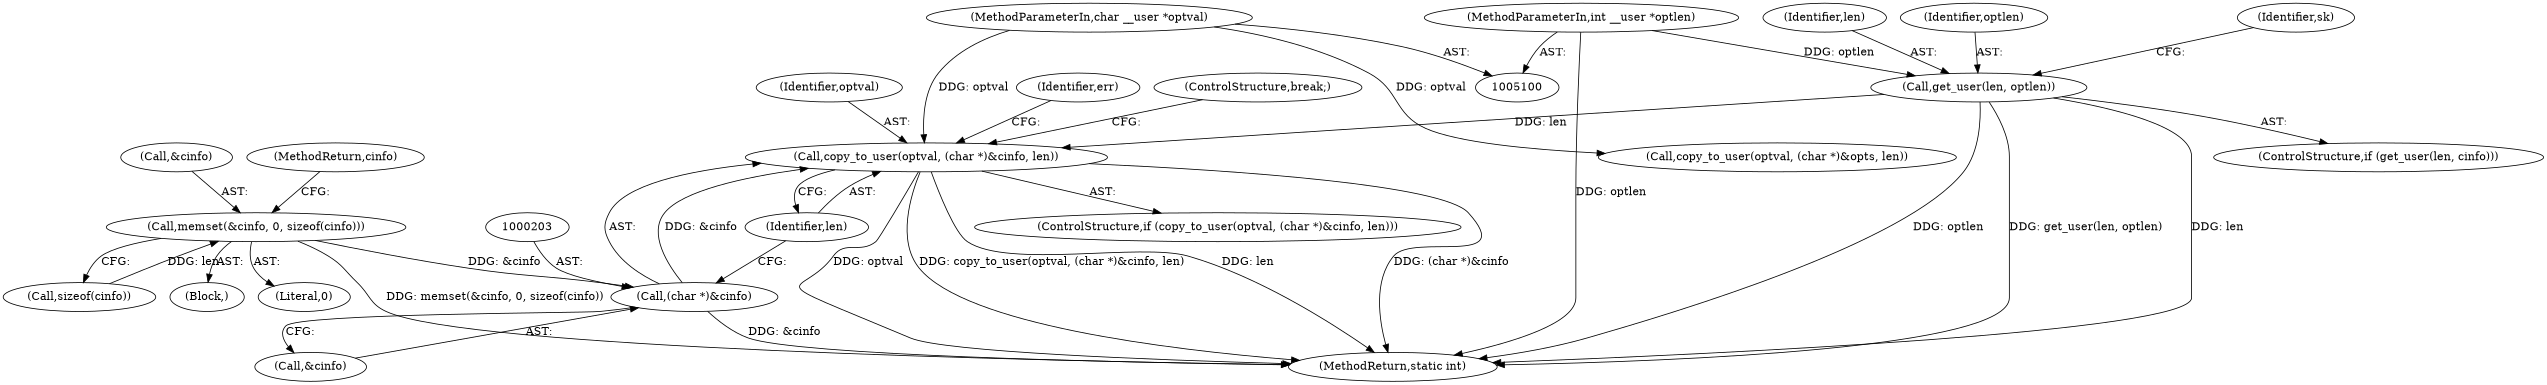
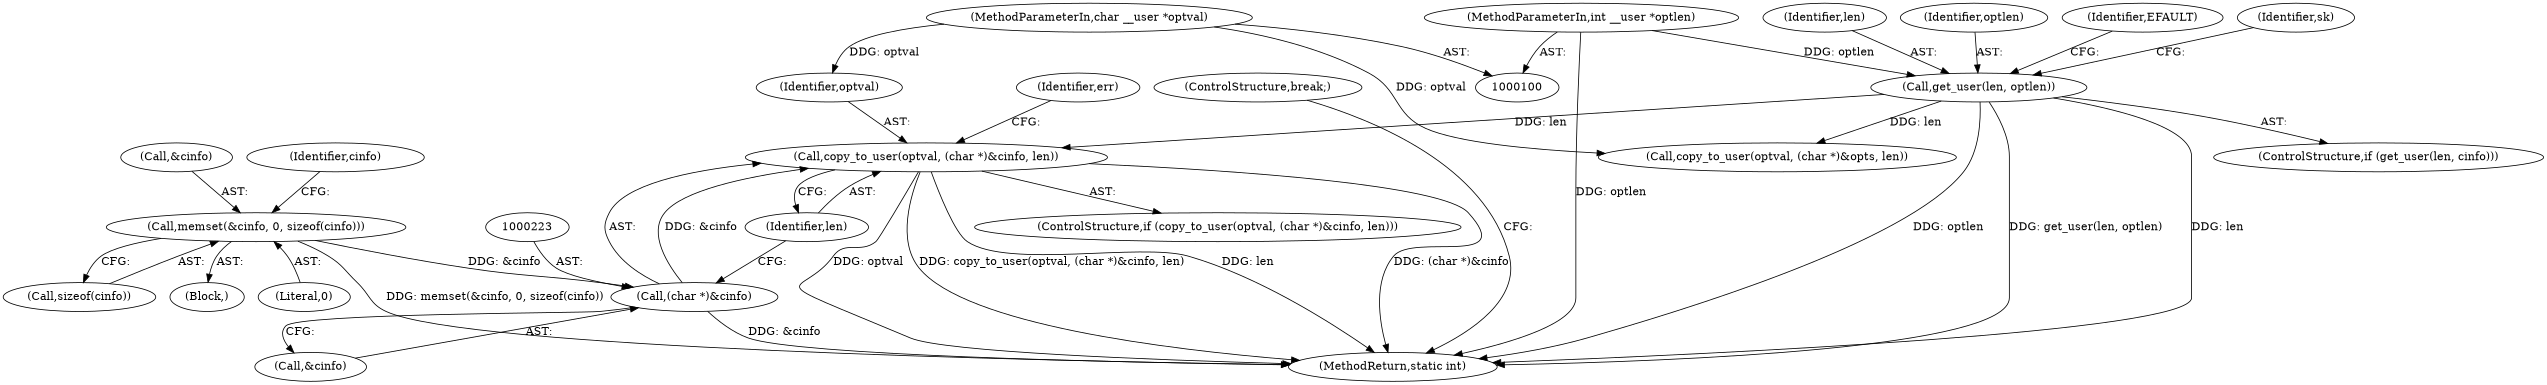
  digraph {
    n1 [label="(Call,copy_to_user(optval, (char *)&cinfo, len))"]
    n2 [label="(ControlStructure,if (copy_to_user(optval, (char *)&cinfo, len)))"]
    n3 [label="(MethodReturn,static int)"]
    n4 [label="(Identifier,len)"]
    n5 [label="(Call,(char *)&cinfo)"]
    n6 [label="(MethodParameterIn,char __user *optval)"]
    n7 [label="(Call,copy_to_user(optval, (char *)&opts, len))"]
-   1000100 [label=1005100]
+   1000100
    n9 [label="(Call,&cinfo)"]
    n10 [label="(Call,memset(&cinfo, 0, sizeof(cinfo)))"]
    n11 [label="(Call,sizeof(cinfo))"]
    n12 [label="(Block,)"]
    n13 [label="(Call,get_user(len, optlen))"]
    n14 [label="(ControlStructure,if (get_user(len, cinfo)))"]
    n15 [label="(Identifier,optlen)"]
    n16 [label="(MethodParameterIn,int __user *optlen)"]
+   n17 [label="(Identifier,EFAULT)"]
    n18 [label="(ControlStructure,break;)"]
    n19 [label="(Literal,0)"]
    n20 [label="(Identifier,sk)"]
    n21 [label="(Call,&cinfo)"]
-   n22 [label="(MethodReturn,cinfo)"]
+   n22 [label="(Identifier,cinfo)"]
    n23 [label="(Identifier,optval)"]
    n24 [label="(Identifier,err)"]
    n25 [label="(Identifier,len)"]
-   1000223 [label=1000203]
+   1000223
    n1 -> n2 [label="AST: "]
    n1 -> n3 [label="DDG: len"]
    n1 -> n3 [label="DDG: (char *)&cinfo"]
    n1 -> n3 [label="DDG: optval"]
    n1 -> n3 [label="DDG: copy_to_user(optval, (char *)&cinfo, len)"]
    n1 -> n4 [label="CFG: "]
    n4 -> n1 [label="AST: "]
    n4 -> n5 [label="CFG: "]
    n5 -> n1 [label="AST: "]
    n5 -> n1 [label="DDG: &cinfo"]
    n5 -> n3 [label="DDG: &cinfo"]
    n5 -> n9 [label="CFG: "]
-   n6 -> n1 [label="DDG: optval"]
+   n6 -> n23 [label="DDG: optval"]
    n6 -> n7 [label="DDG: optval"]
    n6 -> 1000100 [label="AST: "]
    n9 -> n5 [label="AST: "]
    n10 -> n3 [label="DDG: memset(&cinfo, 0, sizeof(cinfo))"]
    n10 -> n5 [label="DDG: &cinfo"]
    n10 -> n11 [label="CFG: "]
    n10 -> n12 [label="AST: "]
-   n11 -> n10 [label="DDG: len"]
+   n11 -> n10 [label="AST: "]
    n13 -> n1 [label="DDG: len"]
    n13 -> n3 [label="DDG: optlen"]
    n13 -> n3 [label="DDG: get_user(len, optlen)"]
    n13 -> n3 [label="DDG: len"]
+   n13 -> n7 [label="DDG: len"]
    n13 -> n14 [label="AST: "]
    n15 -> n13 [label="AST: "]
    n16 -> n3 [label="DDG: optlen"]
    n16 -> 1000100 [label="AST: "]
    n16 -> n13 [label="DDG: optlen"]
-   n18 -> n1 [label="CFG: "]
-   n10 -> n19 [label="AST: "]
+   n17 -> n13 [label="CFG: "]
+   n18 -> n3 [label="CFG: "]
+   n19 -> n10 [label="AST: "]
    n20 -> n13 [label="CFG: "]
    n21 -> n10 [label="AST: "]
    n22 -> n10 [label="CFG: "]
    n23 -> n1 [label="AST: "]
    n24 -> n1 [label="CFG: "]
    n25 -> n13 [label="AST: "]
    1000223 -> n5 [label="AST: "]
  }
